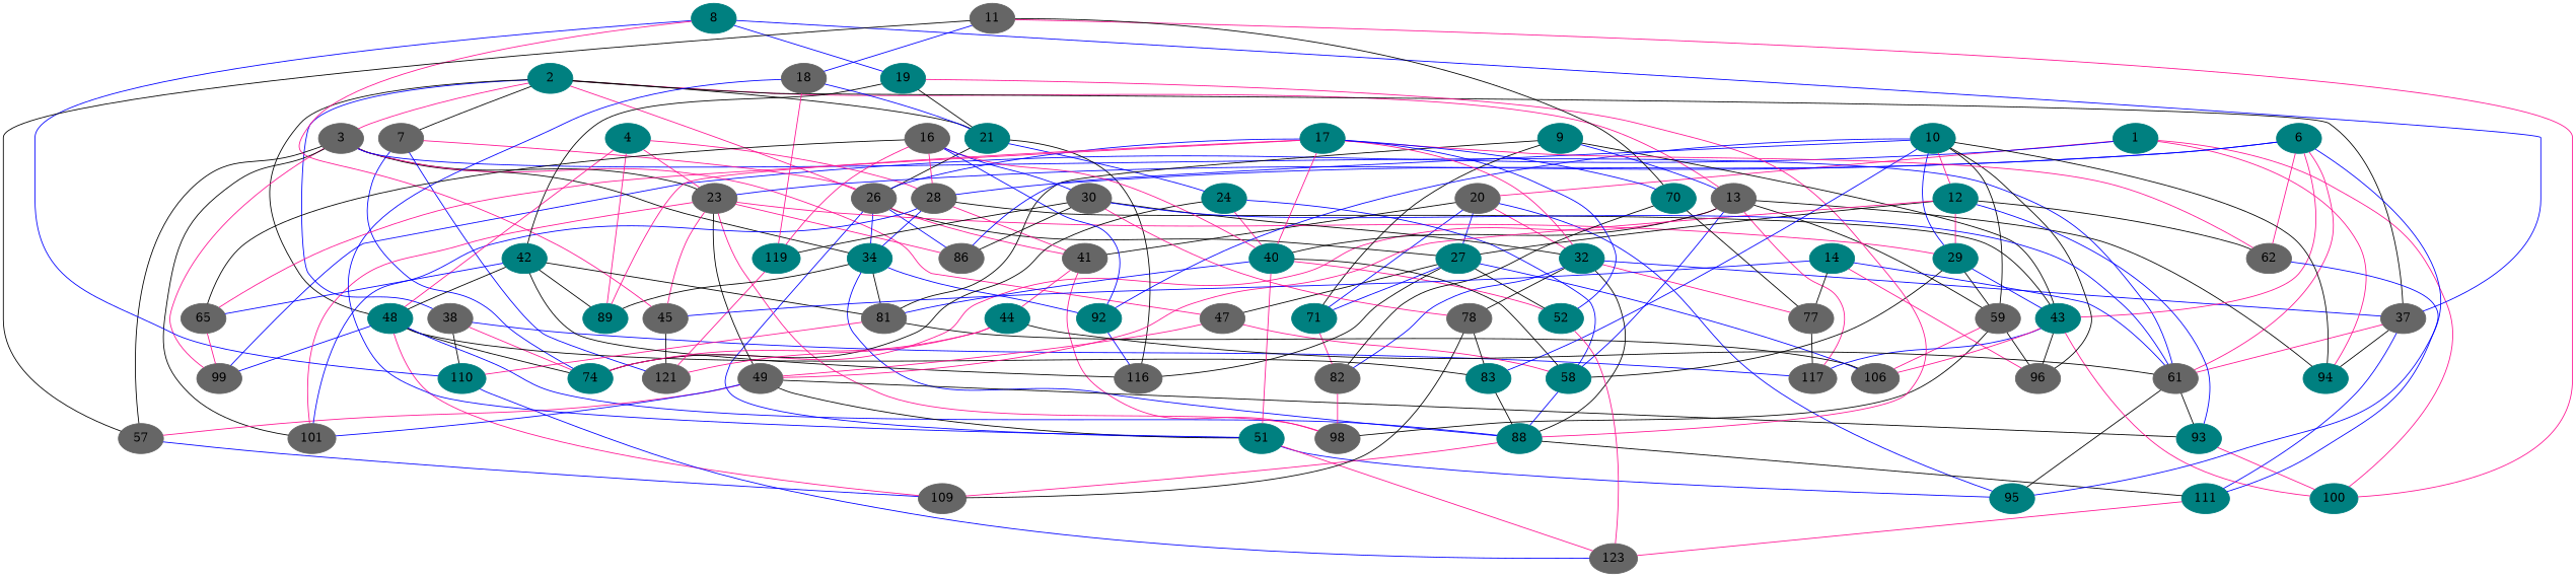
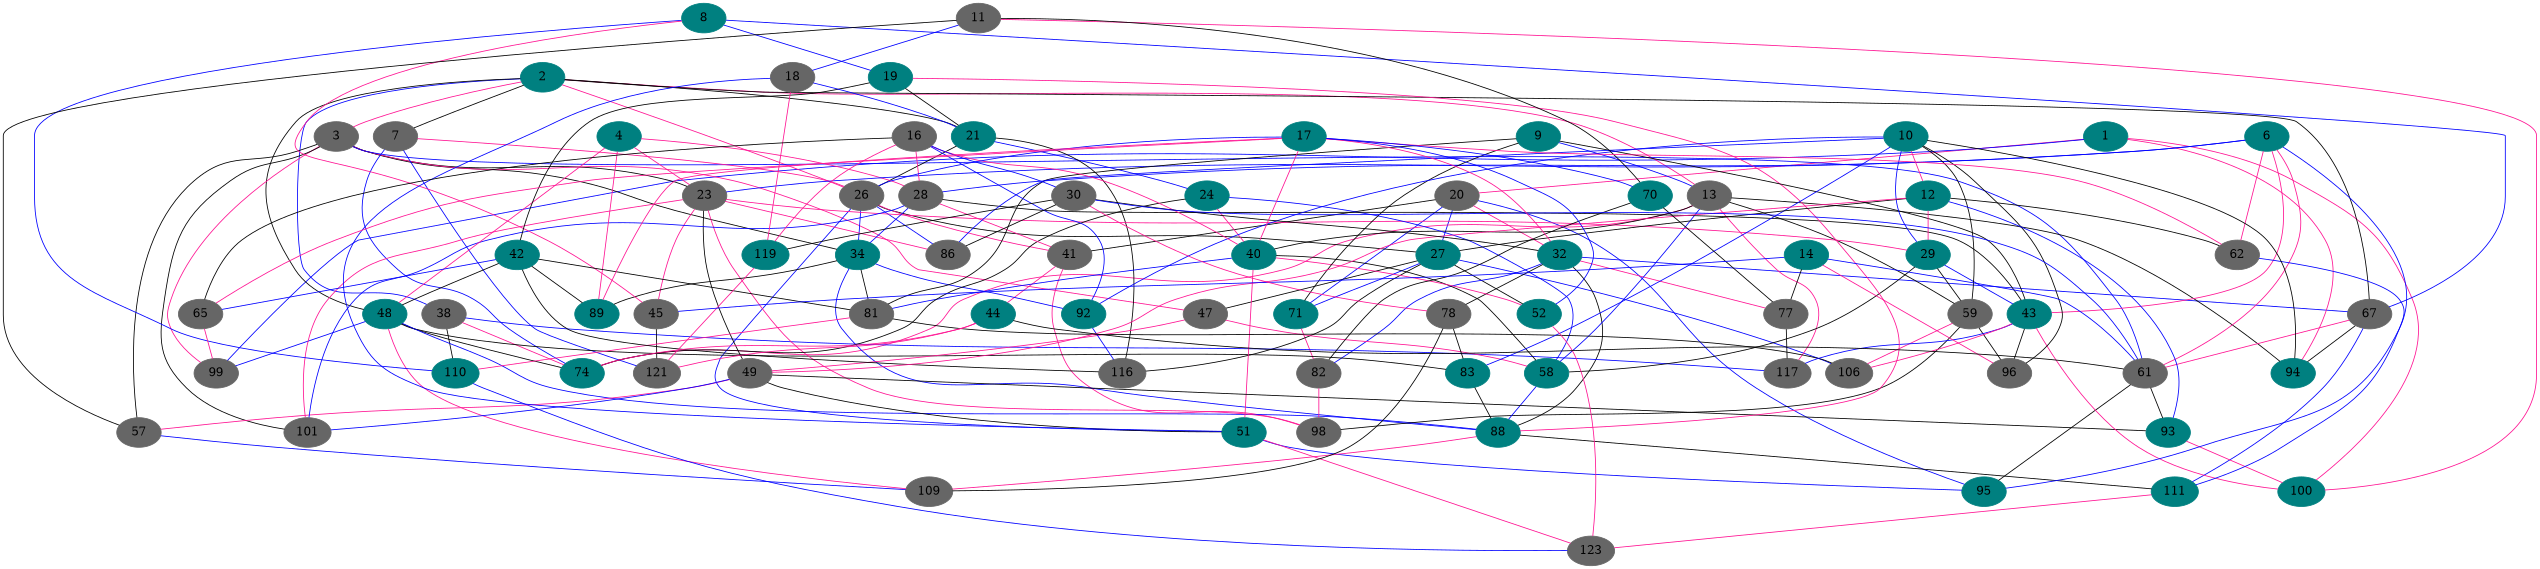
  graph {
    node [color=teal style=filled]
    edge [color=deeppink]
    20 [color=gray40 super="+31"]
    95
    71
    27 [super="+102+75"]
    32 [super="+50+54"]
    41 [color=gray40 super="+55"]
    1
    94
    99 [color=gray40]
    100
    2 [super="+5"]
    3 [color=gray40 super="+25"]
    7 [color=gray40]
    13 [color=gray40 super="+35"]
    21 [super="+28"]
    26 [color=gray40 super="+33"]
-   37 [color=gray40 super="+85"]
+   37 [color=gray40 super="+85" label=67]
    38 [color=gray40]
    48 [super="+66"]
    23 [color=gray40 super="+113+76"]
    34 [super="+67+91"]
    47 [color=gray40]
    57 [color=gray40]
    61 [color=gray40 super="+63+64"]
    101 [color=gray40]
    74 [super="+103"]
    121 [color=gray40]
    59 [color=gray40 super="+127"]
    40 [super="+108+115"]
    58 [super="+72"]
    117 [color=gray40]
    24
    116 [color=gray40]
    86 [color=gray40]
    51 [super="+126"]
    111
    110
    83
    88 [super="+112+120"]
    109 [color=gray40]
    45 [color=gray40]
    29 [super="+46"]
    49 [color=gray40 super="+79"]
    98 [color=gray40]
    89
    81 [color=gray40 super="+104"]
    92
    93
    n49 [color=gray40 label=28 super="+60"]
    43 [super="+56"]
    4
    6 [super="+15"]
    62 [color=gray40]
    96 [color=gray40]
    106 [color=gray40]
    8
    19
    42 [super="+69"]
    123 [color=gray40]
    9
    82 [color=gray40]
    10 [super="+114+36"]
    12 [super="+73"]
    11 [color=gray40]
    18 [color=gray40]
    70
    119
    77 [color=gray40]
    52
    14
    16 [color=gray40 super="+122"]
    30 [color=gray40 super="+97"]
    65 [color=gray40]
    78 [color=gray40]
    17 [super="+105"]
    44
    20 -- 95 [color=blue]
    20 -- 71 [color=blue]
    20 -- 27 [color=blue]
    20 -- 32
    20 -- 41 [color=black]
    71 -- 82
    27 -- 71 [color=blue]
    27 -- 47 [color=black]
    27 -- 116 [color=black]
    27 -- 106 [color=blue]
    27 -- 52 [color=black]
    32 -- 37 [color=blue]
    32 -- 88 [color=black]
    32 -- 82 [color=blue]
    32 -- 77
    32 -- 78 [color=black]
    41 -- 98
    41 -- 44
    1 -- 20
    1 -- 94
    1 -- 99 [color=blue]
    1 -- 100
    2 -- 3
    2 -- 7 [color=black]
    2 -- 13
    2 -- 21 [color=black]
    2 -- 26
    2 -- 37 [color=black]
    2 -- 38 [color=blue]
    2 -- 48 [color=black]
    3 -- 99
    3 -- 23 [color=black]
    3 -- 34 [color=black]
    3 -- 47
    3 -- 57 [color=black]
    3 -- 61 [color=blue]
    3 -- 101 [color=black]
    7 -- 26
    7 -- 74 [color=blue]
    7 -- 121 [color=blue]
    13 -- 94 [color=black]
    13 -- 74
    13 -- 59 [color=black]
    13 -- 40 [color=black]
    13 -- 58 [color=blue]
    13 -- 117
    21 -- 26 [color=black]
    21 -- 24 [color=blue]
    21 -- 116 [color=black]
    26 -- 27 [color=black]
    26 -- 41 [weight=2]
    26 -- 34 [color=blue]
    26 -- 86 [color=blue]
    26 -- 51 [color=blue]
    37 -- 94 [color=black]
    37 -- 61
    37 -- 111 [color=blue]
    38 -- 74
    38 -- 117 [color=blue]
    38 -- 110 [color=black]
    48 -- 99 [color=blue]
    48 -- 74 [color=black]
    48 -- 83 [color=black]
    48 -- 88 [color=blue]
    48 -- 109
    23 -- 101
    23 -- 86
    23 -- 45
    23 -- 29
    23 -- 49 [color=black weight=2]
    23 -- 98
    34 -- 88 [color=blue]
    34 -- 89 [color=black]
    34 -- 81 [color=black]
    34 -- 92 [color=blue]
    47 -- 58
    47 -- 49
    57 -- 109 [color=blue]
    61 -- 95 [color=black]
    61 -- 93 [color=black]
    59 -- 98 [color=black]
    59 -- 96 [color=black]
    59 -- 106
    40 -- 58 [color=black]
    40 -- 51
    40 -- 81 [color=blue]
    40 -- 52
    58 -- 88 [color=blue]
    24 -- 74 [color=black]
    24 -- 40
    24 -- 58 [color=blue]
    51 -- 95 [color=blue]
    51 -- 123
    111 -- 123
    110 -- 123 [color=blue]
    83 -- 88 [color=black]
    88 -- 111 [color=black]
    88 -- 109
    45 -- 121 [color=black]
    29 -- 59 [color=black]
    29 -- 58 [color=black]
    29 -- 43 [color=blue]
    49 -- 57
    49 -- 101 [color=blue]
    49 -- 51 [color=black]
    49 -- 93 [color=black]
    81 -- 110
    81 -- 106 [color=black]
    92 -- 116 [color=blue]
    93 -- 100
    n49 -- 41
    n49 -- 34 [color=blue weight=2]
    n49 -- 101 [color=blue]
    n49 -- 43 [color=black]
    43 -- 100
    43 -- 117 [color=blue]
    43 -- 96 [color=black]
    43 -- 106
    4 -- 48
    4 -- 23
    4 -- 89
    4 -- n49
    6 -- 95 [color=blue]
    6 -- 23 [color=blue]
    6 -- 61
    6 -- n49 [color=blue]
    6 -- 43
    6 -- 62
    62 -- 111 [color=blue]
    8 -- 37 [color=blue]
    8 -- 110 [color=blue]
    8 -- 45
    8 -- 19 [color=blue]
    19 -- 21 [color=black]
    19 -- 88
    19 -- 42 [color=black]
    42 -- 48 [color=black]
    42 -- 116 [color=black]
    42 -- 89 [color=black]
    42 -- 81 [color=black]
    42 -- 65 [color=blue]
    9 -- 71 [color=black]
    9 -- 13 [color=blue]
    9 -- 81 [color=black]
    9 -- 43 [color=black]
    82 -- 98
    10 -- 94 [color=black]
    10 -- 59 [color=black]
    10 -- 86 [color=blue]
    10 -- 83 [color=blue]
    10 -- 29 [color=blue]
    10 -- 92 [color=blue]
    10 -- 96 [color=black]
    10 -- 12
    12 -- 27 [color=black]
    12 -- 29
    12 -- 49
    12 -- 93 [color=blue]
    12 -- 62 [color=black]
    11 -- 100
    11 -- 57 [color=black]
    11 -- 18 [color=blue]
    11 -- 70 [color=black]
    18 -- 21 [color=blue]
    18 -- 51 [color=blue]
    18 -- 119
    70 -- 82 [color=black]
    70 -- 77 [color=black]
    119 -- 121
    77 -- 117 [color=black]
    52 -- 123
    14 -- 61 [color=blue]
    14 -- 45 [color=blue]
    14 -- 96
    14 -- 77 [color=black]
    16 -- 40
    16 -- 92 [color=blue]
    16 -- n49
    16 -- 119
    16 -- 30 [color=blue]
    16 -- 65 [color=black]
    30 -- 32 [color=black]
    30 -- 61 [color=blue]
    30 -- 86 [color=black]
    30 -- 119 [color=black]
    30 -- 78
    65 -- 99
    78 -- 83 [color=black]
    78 -- 109 [color=black]
    17 -- 32
    17 -- 26 [color=blue]
    17 -- 40
    17 -- 89
    17 -- 62
    17 -- 70 [color=blue]
    17 -- 52 [color=blue]
    17 -- 65
    44 -- 61 [color=black]
    44 -- 74
    44 -- 121
  }
